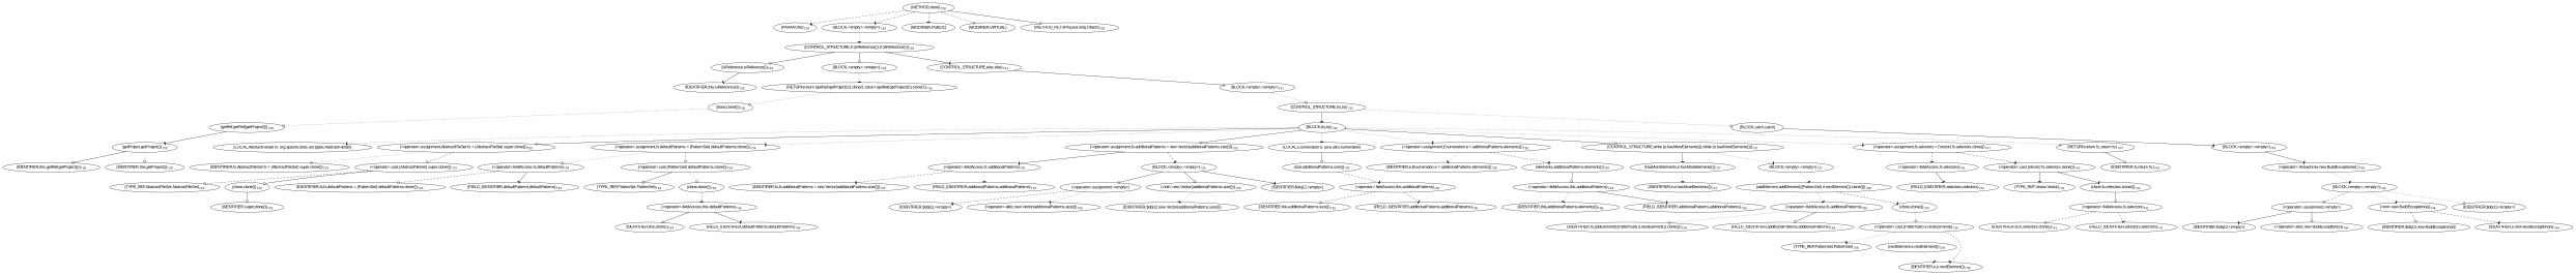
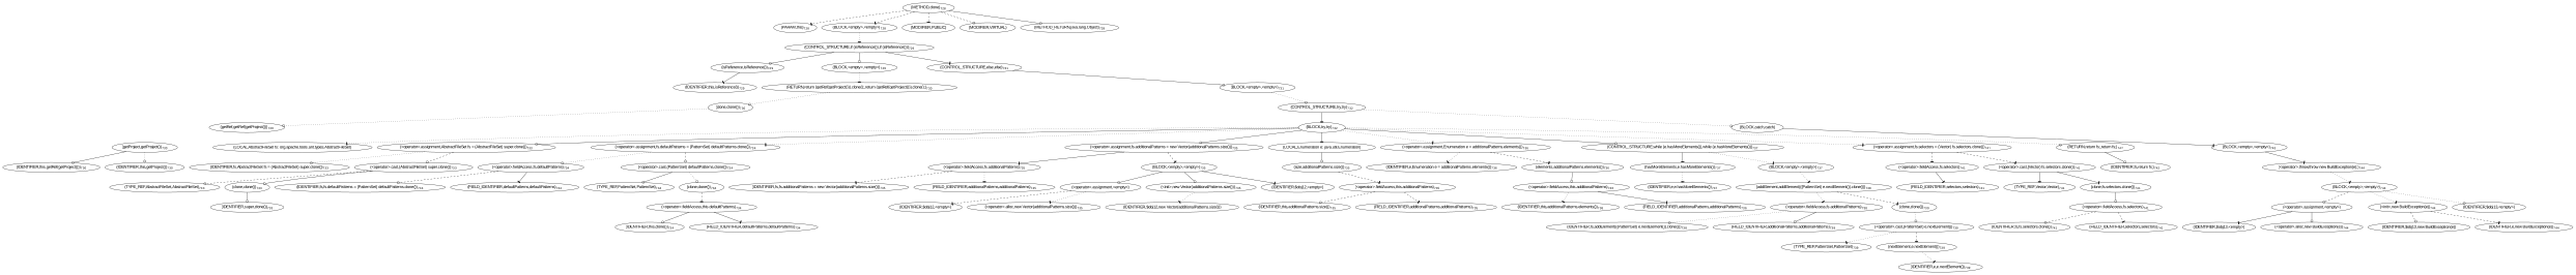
  digraph {
    fontname="Liberation Sans"
    node [fontname="Liberation Sans"]
    edge [arrowhead=tee fontname="Liberation Sans" style=solid]
    n1 [label=<(METHOD,clone)<SUB>728</SUB>>]
    n2 [label=<(PARAM,this)<SUB>728</SUB>>]
    n3 [label=<(BLOCK,&lt;empty&gt;,&lt;empty&gt;)<SUB>728</SUB>>]
    n4 [label=<(MODIFIER,PUBLIC)>]
    n5 [label=<(MODIFIER,VIRTUAL)>]
    n6 [label=<(METHOD_RETURN,java.lang.Object)<SUB>728</SUB>>]
    n7 [label=<(CONTROL_STRUCTURE,if (isReference()),if (isReference()))<SUB>729</SUB>>]
    n8 [label=<(isReference,isReference())<SUB>729</SUB>>]
    n9 [label=<(BLOCK,&lt;empty&gt;,&lt;empty&gt;)<SUB>729</SUB>>]
    n10 [label=<(CONTROL_STRUCTURE,else,else)<SUB>731</SUB>>]
    n11 [label=<(IDENTIFIER,this,isReference())<SUB>729</SUB>>]
    n12 [label=<(RETURN,return (getRef(getProject())).clone();,return (getRef(getProject())).clone();)<SUB>730</SUB>>]
    n13 [label=<(BLOCK,&lt;empty&gt;,&lt;empty&gt;)<SUB>731</SUB>>]
    n14 [label=<(clone,clone())<SUB>730</SUB>>]
    n15 [label=<(getRef,getRef(getProject()))<SUB>730</SUB>>]
    n16 [label=<(getProject,getProject())<SUB>730</SUB>>]
    n17 [label=<(IDENTIFIER,this,getRef(getProject()))<SUB>730</SUB>>]
    n18 [label=<(IDENTIFIER,this,getProject())<SUB>730</SUB>>]
    n19 [label=<(CONTROL_STRUCTURE,try,try)<SUB>732</SUB>>]
    n20 [label=<(BLOCK,try,try)<SUB>732</SUB>>]
    n21 [label=<(BLOCK,catch,catch)>]
    n22 [label=<(LOCAL,AbstractFileSet fs: org.apache.tools.ant.types.AbstractFileSet)>]
    n23 [label=<(&lt;operator&gt;.assignment,AbstractFileSet fs = (AbstractFileSet) super.clone())<SUB>733</SUB>>]
    n24 [label=<(&lt;operator&gt;.assignment,fs.defaultPatterns = (PatternSet) defaultPatterns.clone())<SUB>734</SUB>>]
    n25 [label=<(&lt;operator&gt;.assignment,fs.additionalPatterns = new Vector(additionalPatterns.size()))<SUB>735</SUB>>]
    n26 [label=<(LOCAL,Enumeration e: java.util.Enumeration)>]
    n27 [label=<(&lt;operator&gt;.assignment,Enumeration e = additionalPatterns.elements())<SUB>736</SUB>>]
    n28 [label=<(CONTROL_STRUCTURE,while (e.hasMoreElements()),while (e.hasMoreElements()))<SUB>737</SUB>>]
    n29 [label=<(&lt;operator&gt;.assignment,fs.selectors = (Vector) fs.selectors.clone())<SUB>741</SUB>>]
    n30 [label=<(RETURN,return fs;,return fs;)<SUB>742</SUB>>]
    n31 [label=<(BLOCK,&lt;empty&gt;,&lt;empty&gt;)<SUB>743</SUB>>]
    n32 [label=<(IDENTIFIER,fs,AbstractFileSet fs = (AbstractFileSet) super.clone())<SUB>733</SUB>>]
    n33 [label=<(&lt;operator&gt;.cast,(AbstractFileSet) super.clone())<SUB>733</SUB>>]
    n34 [label=<(&lt;operator&gt;.fieldAccess,fs.defaultPatterns)<SUB>734</SUB>>]
    n35 [label=<(&lt;operator&gt;.cast,(PatternSet) defaultPatterns.clone())<SUB>734</SUB>>]
    n36 [label=<(&lt;operator&gt;.fieldAccess,fs.additionalPatterns)<SUB>735</SUB>>]
    n37 [label=<(BLOCK,&lt;empty&gt;,&lt;empty&gt;)<SUB>735</SUB>>]
    n38 [label=<(size,additionalPatterns.size())<SUB>735</SUB>>]
    n39 [label=<(IDENTIFIER,e,Enumeration e = additionalPatterns.elements())<SUB>736</SUB>>]
    n40 [label=<(elements,additionalPatterns.elements())<SUB>736</SUB>>]
    n41 [label=<(hasMoreElements,e.hasMoreElements())<SUB>737</SUB>>]
    n42 [label=<(BLOCK,&lt;empty&gt;,&lt;empty&gt;)<SUB>737</SUB>>]
    n43 [label=<(&lt;operator&gt;.fieldAccess,fs.selectors)<SUB>741</SUB>>]
    n44 [label=<(&lt;operator&gt;.cast,(Vector) fs.selectors.clone())<SUB>741</SUB>>]
    n45 [label=<(IDENTIFIER,fs,return fs;)<SUB>742</SUB>>]
    n46 [label=<(TYPE_REF,AbstractFileSet,AbstractFileSet)<SUB>733</SUB>>]
    n47 [label=<(clone,clone())<SUB>733</SUB>>]
    n48 [label=<(IDENTIFIER,super,clone())<SUB>733</SUB>>]
    n49 [label=<(IDENTIFIER,fs,fs.defaultPatterns = (PatternSet) defaultPatterns.clone())<SUB>734</SUB>>]
    n50 [label=<(FIELD_IDENTIFIER,defaultPatterns,defaultPatterns)<SUB>734</SUB>>]
    n51 [label=<(TYPE_REF,PatternSet,PatternSet)<SUB>734</SUB>>]
    n52 [label=<(clone,clone())<SUB>734</SUB>>]
    n53 [label=<(&lt;operator&gt;.fieldAccess,this.defaultPatterns)<SUB>734</SUB>>]
    n54 [label=<(IDENTIFIER,this,clone())<SUB>734</SUB>>]
    n55 [label=<(FIELD_IDENTIFIER,defaultPatterns,defaultPatterns)<SUB>734</SUB>>]
    n56 [label=<(IDENTIFIER,fs,fs.additionalPatterns = new Vector(additionalPatterns.size()))<SUB>735</SUB>>]
    n57 [label=<(FIELD_IDENTIFIER,additionalPatterns,additionalPatterns)<SUB>735</SUB>>]
    n58 [label=<(&lt;operator&gt;.assignment,&lt;empty&gt;)>]
    n59 [label=<(&lt;init&gt;,new Vector(additionalPatterns.size()))<SUB>735</SUB>>]
    n60 [label=<(IDENTIFIER,$obj12,&lt;empty&gt;)>]
    n61 [label=<(IDENTIFIER,$obj12,&lt;empty&gt;)>]
    n62 [label=<(&lt;operator&gt;.alloc,new Vector(additionalPatterns.size()))<SUB>735</SUB>>]
    n63 [label=<(IDENTIFIER,$obj12,new Vector(additionalPatterns.size()))>]
    n64 [label=<(&lt;operator&gt;.fieldAccess,this.additionalPatterns)<SUB>735</SUB>>]
    n65 [label=<(IDENTIFIER,this,additionalPatterns.size())<SUB>735</SUB>>]
    n66 [label=<(FIELD_IDENTIFIER,additionalPatterns,additionalPatterns)<SUB>735</SUB>>]
    n67 [label=<(&lt;operator&gt;.fieldAccess,this.additionalPatterns)<SUB>736</SUB>>]
    n68 [label=<(IDENTIFIER,this,additionalPatterns.elements())<SUB>736</SUB>>]
    n69 [label=<(FIELD_IDENTIFIER,additionalPatterns,additionalPatterns)<SUB>736</SUB>>]
    n70 [label=<(IDENTIFIER,e,e.hasMoreElements())<SUB>737</SUB>>]
    n71 [label=<(addElement,addElement(((PatternSet) e.nextElement()).clone()))<SUB>738</SUB>>]
    n72 [label=<(&lt;operator&gt;.fieldAccess,fs.additionalPatterns)<SUB>738</SUB>>]
    n73 [label=<(clone,clone())<SUB>739</SUB>>]
    n74 [label=<(IDENTIFIER,fs,addElement(((PatternSet) e.nextElement()).clone()))<SUB>738</SUB>>]
    n75 [label=<(FIELD_IDENTIFIER,additionalPatterns,additionalPatterns)<SUB>738</SUB>>]
    n76 [label=<(&lt;operator&gt;.cast,(PatternSet) e.nextElement())<SUB>739</SUB>>]
    n77 [label=<(TYPE_REF,PatternSet,PatternSet)<SUB>739</SUB>>]
    n78 [label=<(nextElement,e.nextElement())<SUB>739</SUB>>]
    n79 [label=<(IDENTIFIER,e,e.nextElement())<SUB>739</SUB>>]
    n80 [label=<(FIELD_IDENTIFIER,selectors,selectors)<SUB>741</SUB>>]
    n81 [label=<(TYPE_REF,Vector,Vector)<SUB>741</SUB>>]
    n82 [label=<(clone,fs.selectors.clone())<SUB>741</SUB>>]
    n83 [label=<(&lt;operator&gt;.fieldAccess,fs.selectors)<SUB>741</SUB>>]
    n84 [label=<(IDENTIFIER,fs,fs.selectors.clone())<SUB>741</SUB>>]
    n85 [label=<(FIELD_IDENTIFIER,selectors,selectors)<SUB>741</SUB>>]
    n86 [label=<(&lt;operator&gt;.throw,throw new BuildException(e);)<SUB>744</SUB>>]
    n87 [label=<(BLOCK,&lt;empty&gt;,&lt;empty&gt;)<SUB>744</SUB>>]
    n88 [label=<(&lt;operator&gt;.assignment,&lt;empty&gt;)>]
    n89 [label=<(&lt;init&gt;,new BuildException(e))<SUB>744</SUB>>]
    n90 [label=<(IDENTIFIER,$obj13,&lt;empty&gt;)>]
    n91 [label=<(IDENTIFIER,$obj13,&lt;empty&gt;)>]
    n92 [label=<(&lt;operator&gt;.alloc,new BuildException(e))<SUB>744</SUB>>]
    n93 [label=<(IDENTIFIER,$obj13,new BuildException(e))>]
    n94 [label=<(IDENTIFIER,e,new BuildException(e))<SUB>744</SUB>>]
    n1 -> n2 [style=dashed]
    n1 -> n3 [style=dashed]
    n1 -> n4 [style=dashed]
    n1 -> n5 [arrowhead=odot style=dashed]
    n1 -> n6 [arrowhead=odot]
    n3 -> n7 [style=dotted]
    n7 -> n8 [arrowhead=odot]
    n7 -> n9 [arrowhead=odot]
    n7 -> n10
    n8 -> n11
    n9 -> n12 [style=dotted]
    n10 -> n13 [arrowhead=odot]
    n12 -> n14 [arrowhead=odot style=dotted]
    n13 -> n19 [arrowhead=odot style=dotted]
    n14 -> n15 [arrowhead=odot style=dotted]
-   n15 -> n16
    n16 -> n17 [arrowhead=odot]
    n16 -> n18 [arrowhead=odot style=dotted]
    n19 -> n20
    n19 -> n21 [arrowhead=odot style=dotted]
    n20 -> n22 [style=dotted]
    n20 -> n23 [arrowhead=odot]
    n20 -> n24 [style=dotted]
    n20 -> n25 [arrowhead=odot]
-   n20 -> n26 [style=dotted]
+   n20 -> n26
    n20 -> n27 [style=dotted]
    n20 -> n28 [arrowhead=odot]
    n20 -> n29 [style=dotted]
    n20 -> n30 [arrowhead=odot style=dotted]
    n21 -> n31
    n23 -> n32 [arrowhead=odot style=dotted]
    n23 -> n33 [arrowhead=odot style=dashed]
    n24 -> n34 [arrowhead=odot style=dotted]
    n24 -> n35 [arrowhead=odot style=dashed]
    n25 -> n36
    n25 -> n37 [style=dashed]
    n26 -> n38 [arrowhead=odot]
    n27 -> n39 [style=dotted]
    n27 -> n40 [style=dashed]
    n28 -> n41
    n28 -> n42 [style=dotted]
    n29 -> n43 [style=dashed]
    n29 -> n44 [style=dashed]
    n30 -> n45 [arrowhead=odot]
    n31 -> n86
    n33 -> n46 [arrowhead=odot style=dashed]
    n33 -> n47 [arrowhead=odot]
    n34 -> n49 [arrowhead=odot style=dashed]
    n34 -> n50
    n35 -> n51 [arrowhead=odot]
    n35 -> n52 [arrowhead=odot style=dotted]
    n36 -> n56 [style=dashed]
    n36 -> n57 [style=dotted]
    n37 -> n58 [arrowhead=odot]
    n37 -> n59 [arrowhead=odot]
    n37 -> n60
    n38 -> n64 [style=dashed]
    n40 -> n67 [arrowhead=odot]
    n41 -> n70 [style=dotted]
    n42 -> n71 [style=dotted]
    n43 -> n80
    n44 -> n81
    n44 -> n82
    n47 -> n48 [arrowhead=odot]
    n52 -> n53 [style=dashed]
    n53 -> n54 [arrowhead=odot]
    n53 -> n55
    n58 -> n61 [style=dashed]
    n58 -> n62 [style=dotted]
    n59 -> n63 [style=dotted]
    n64 -> n65 [arrowhead=odot style=dashed]
    n64 -> n66 [style=dashed]
    n67 -> n68 [style=dotted]
    n67 -> n69
    n71 -> n72 [style=dotted]
    n71 -> n73 [style=dashed]
    n72 -> n74 [arrowhead=odot style=dotted]
    n72 -> n75 [arrowhead=odot]
    n73 -> n76 [arrowhead=odot style=dotted]
    n76 -> n77 [style=dotted]
-   n76 -> n79 [style=dashed]
+   n76 -> n78 [style=dashed]
    n78 -> n79 [style=dotted]
    n82 -> n83 [arrowhead=odot]
    n83 -> n84 [arrowhead=odot style=dashed]
    n83 -> n85 [style=dashed]
    n86 -> n87 [style=dotted]
    n87 -> n88 [arrowhead=odot style=dashed]
    n87 -> n89 [style=dotted]
    n87 -> n90 [arrowhead=odot style=dotted]
    n88 -> n91
    n88 -> n92 [arrowhead=odot]
    n89 -> n93 [arrowhead=odot style=dashed]
    n89 -> n94 [style=dashed]
  }
